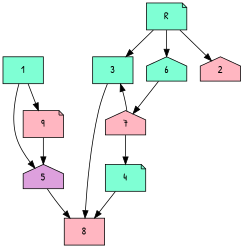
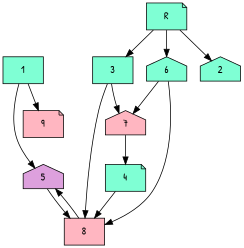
  digraph {
    fontname="Patrick Hand"
    node [fillcolor=aquamarine fontname="Patrick Hand" shape=house style=filled]
    edge [fontname="Patrick Hand"]
    1 [shape=box]
    5 [fillcolor=plum]
    9 [fillcolor=lightpink shape=note]
    8 [fillcolor=lightpink shape=box]
    3 [shape=box]
    7 [fillcolor=lightpink]
    4 [shape=note]
    6
    R [shape=note]
-   2 [fillcolor=lightpink]
+   2
    1 -> 5
    1 -> 9
    5 -> 8
-   9 -> 5
+   8 -> 5
    3 -> 8
-   7 -> 3
+   3 -> 7
    7 -> 4
    4 -> 8
+   6 -> 8
    6 -> 7
    R -> 3
    R -> 6
    R -> 2
  }
